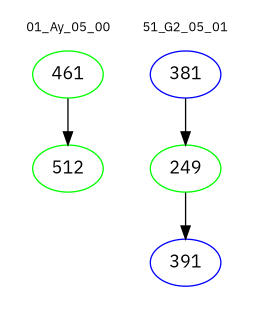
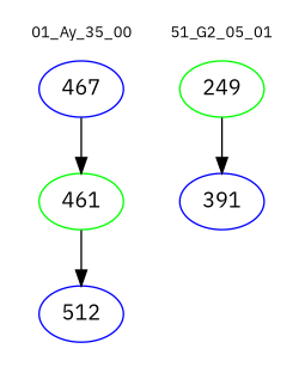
  digraph {
    fontname="IBM Plex Sans"
    node [color=blue fontname="IBM Plex Sans"]
    edge [color=black fontname="IBM Plex Sans"]
+   n1 [label=467]
    n2 [color=green label=461]
-   n3 [color=green label=512]
-   n4 [label=381]
+   n3 [label=512]
    n5 [color=green label=249]
    n6 [label=391]
    subgraph cluster_1 {
      color=white
      fontsize=10
-     label="01_Ay_05_00"
+     label="01_Ay_35_00"
+     n1
      n2
      n3
    }
    subgraph cluster_2 {
      color=white
      fontsize=10
      label="51_G2_05_01"
-     n4
      n5
      n6
    }
+   n1 -> n2
    n2 -> n3
-   n4 -> n5
    n5 -> n6
  }
